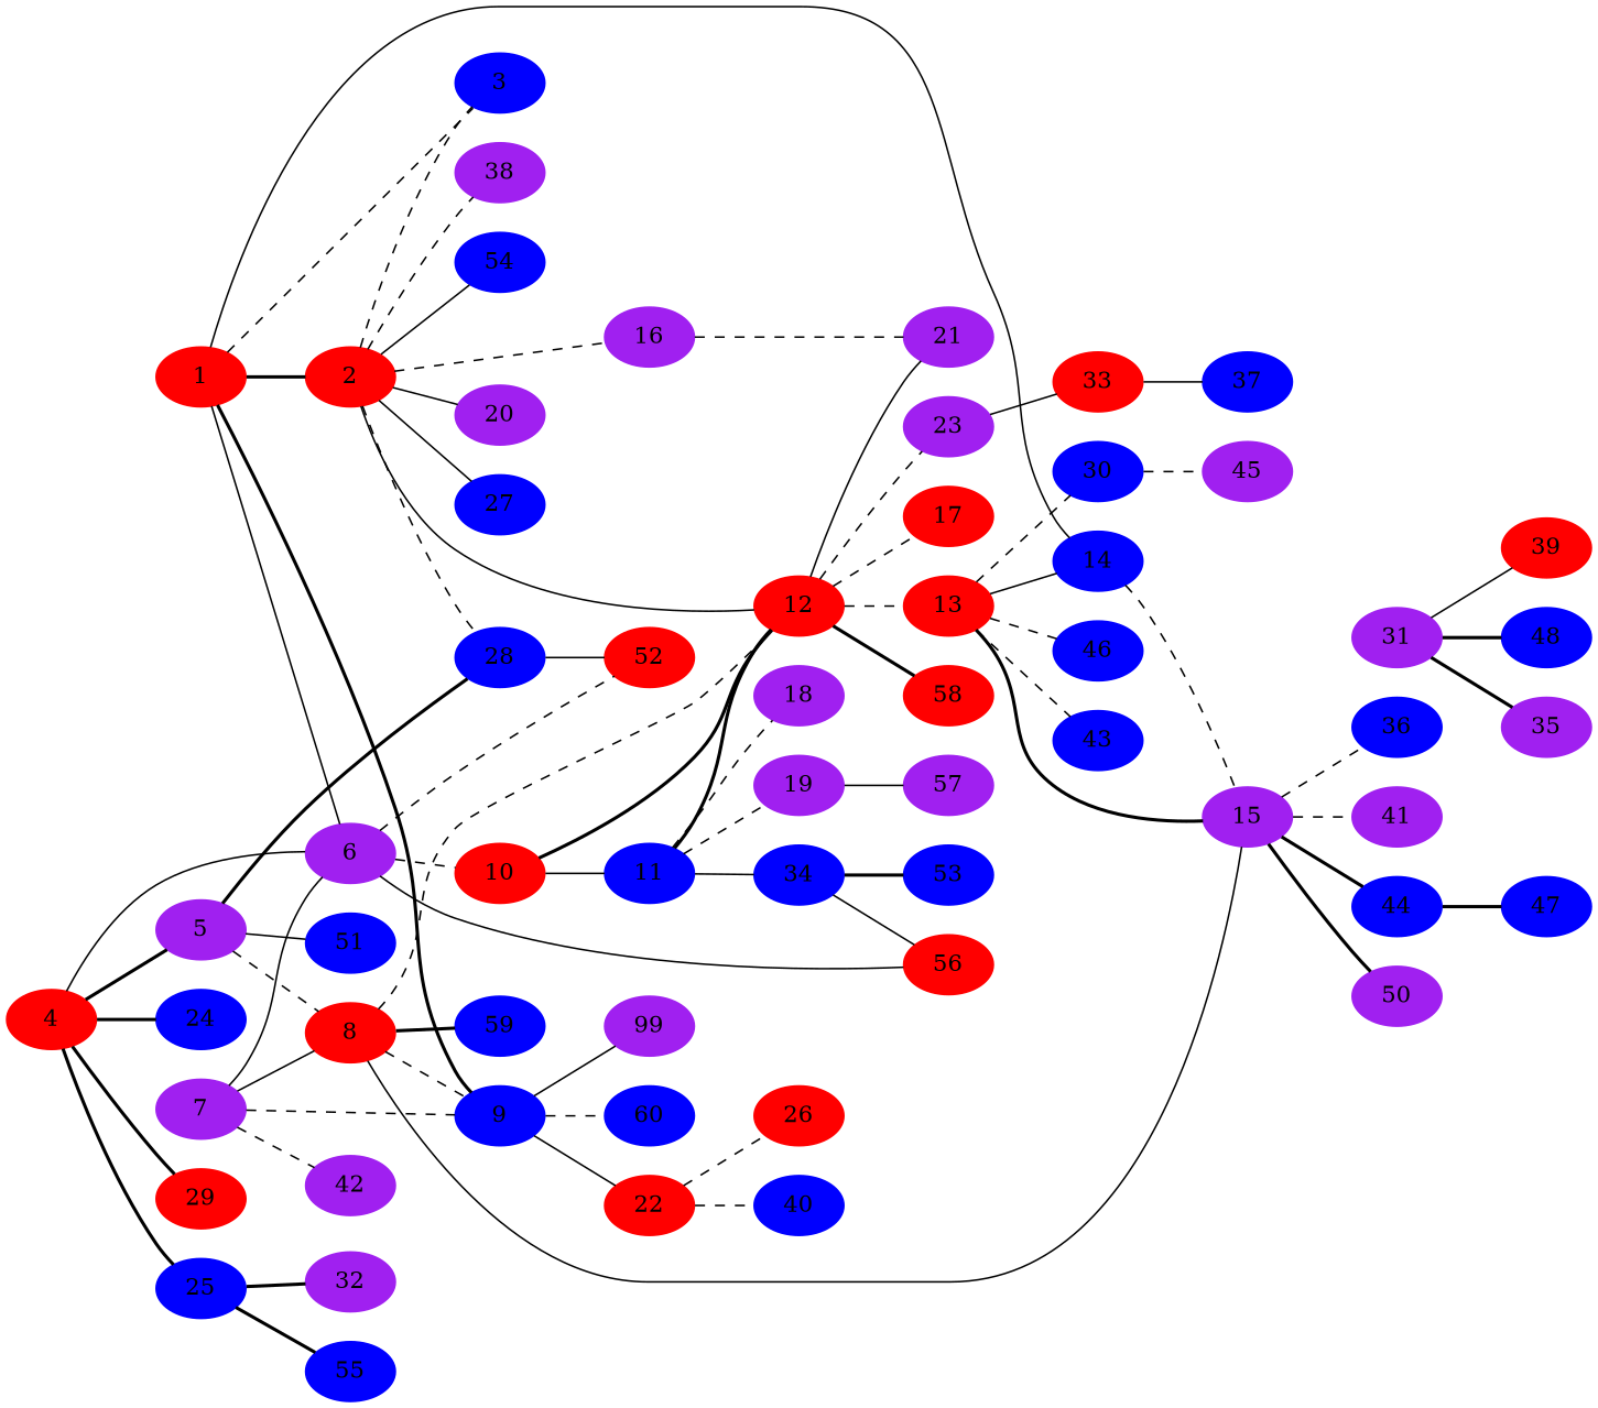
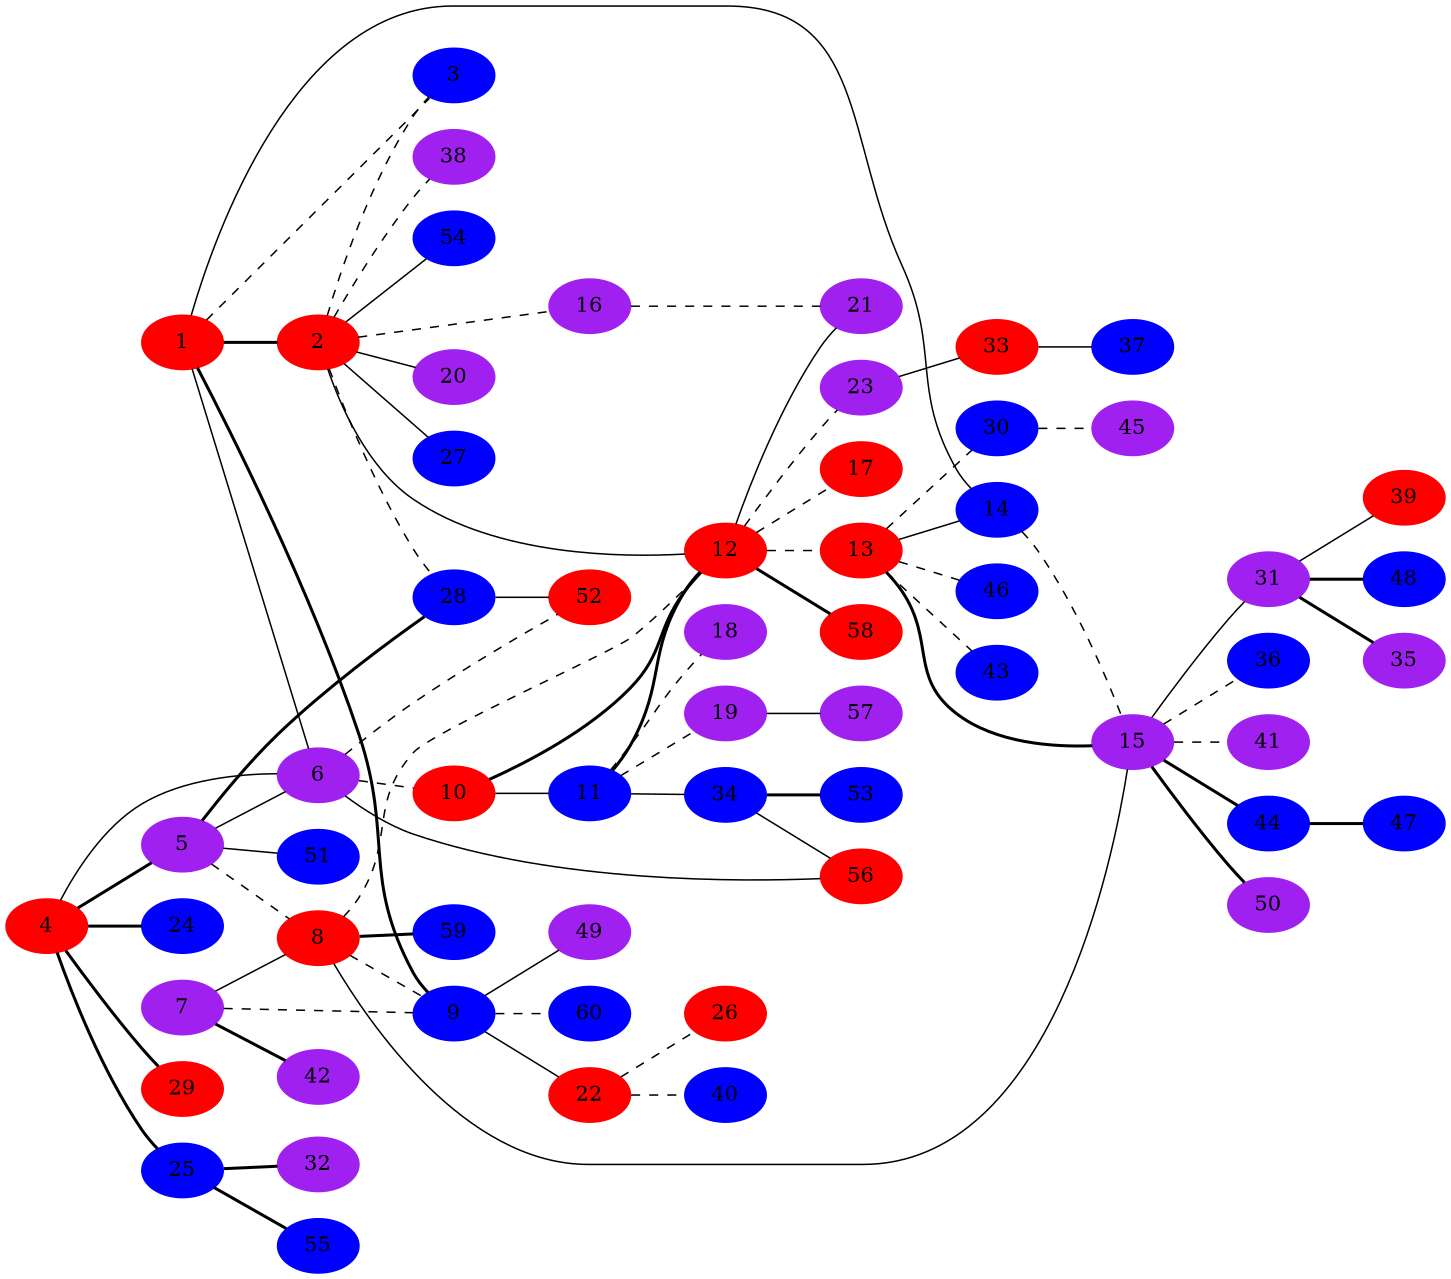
  graph {
    rankdir=LR
    node [color=blue style=filled]
    edge [style=dashed]
    1 [color=red]
    2 [color=red]
    3
    6 [color=purple]
    9
    14
    12 [color=red]
    16 [color=purple]
    20 [color=purple]
    27
    28
    38 [color=purple]
    54
    10 [color=red]
    52 [color=red]
    56 [color=red]
    22 [color=red]
-   49 [color=purple label=99]
+   49 [color=purple]
    60
    15 [color=purple]
    13 [color=red]
    17 [color=red]
    21 [color=purple]
    23 [color=purple]
    58 [color=red]
    4 [color=red]
    5 [color=purple]
    24
    25
    29 [color=red]
    8 [color=red]
    51
    32 [color=purple]
    55
    59
    31 [color=purple]
    36
    41 [color=purple]
    44
    50 [color=purple]
    57 [color=purple]
    11
    7 [color=purple]
    42 [color=purple]
    35 [color=purple]
    39 [color=red]
    48
    26 [color=red]
    40
    18 [color=purple]
    19 [color=purple]
    34
    53
    30
    43
    46
    33 [color=red]
    45 [color=purple]
    47
    37
    1 -- 2 [style=bold]
    1 -- 3
    1 -- 6 [style=solid]
    1 -- 9 [style=bold]
    1 -- 14 [style=solid]
    2 -- 3
    2 -- 12 [style=solid]
    2 -- 16
    2 -- 20 [style=solid]
    2 -- 27 [style=solid]
    2 -- 28
    2 -- 38
    2 -- 54 [style=solid]
    6 -- 10
    6 -- 52
    6 -- 56 [style=solid]
    9 -- 22 [style=solid]
    9 -- 49 [style=solid]
    9 -- 60
    14 -- 15
    12 -- 13
    12 -- 17
    12 -- 21 [style=solid]
    12 -- 23
    12 -- 58 [style=bold]
    16 -- 21
    28 -- 52 [style=solid]
    10 -- 12 [style=bold]
    10 -- 11 [style=solid]
    22 -- 26
    22 -- 40
+   15 -- 31 [style=solid]
    15 -- 36
    15 -- 41
    15 -- 44 [style=bold]
    15 -- 50 [style=bold]
    13 -- 14 [style=solid]
    13 -- 15 [style=bold]
    13 -- 30
    13 -- 43
    13 -- 46
    23 -- 33 [style=solid]
    4 -- 6 [style=solid]
    4 -- 5 [style=bold]
    4 -- 24 [style=bold]
    4 -- 25 [style=bold]
    4 -- 29 [style=bold]
-   7 -- 6 [style=solid]
+   5 -- 6 [style=solid]
    5 -- 28 [style=bold]
    5 -- 8
    5 -- 51 [style=solid]
    25 -- 32 [style=bold]
    25 -- 55 [style=bold]
    8 -- 9
    8 -- 12
    8 -- 15 [style=solid]
    8 -- 59 [style=bold]
    31 -- 35 [style=bold]
    31 -- 39 [style=solid]
    31 -- 48 [style=bold]
    44 -- 47 [style=bold]
    11 -- 12 [style=bold]
    11 -- 18
    11 -- 19
    11 -- 34 [style=solid]
    7 -- 9
    7 -- 8 [style=solid]
-   7 -- 42
+   7 -- 42 [style=bold]
    19 -- 57 [style=solid]
    34 -- 56 [style=solid]
    34 -- 53 [style=bold]
    30 -- 45
    33 -- 37 [style=solid]
  }
